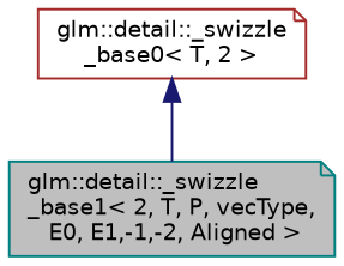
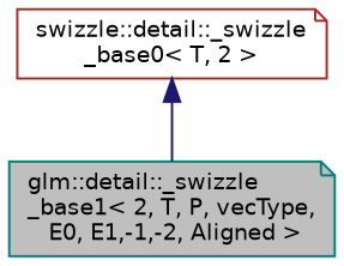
  digraph {
    node [fontname=Helvetica fontsize=10 shape=note style=filled]
    n1 [color=teal fillcolor=grey75 fontcolor=black height=0.2 label="glm::detail::_swizzle\l_base1\< 2, T, P, vecType,\l E0, E1,-1,-2, Aligned \>" width=0.4]
-   n2 [color=brown fillcolor=white height=0.2 label="glm::detail::_swizzle\l_base0\< T, 2 \>" width=0.4]
+   n2 [color=brown fillcolor=white height=0.2 label="swizzle::detail::_swizzle\l_base0\< T, 2 \>" width=0.4]
    n2 -> n1 [color=midnightblue dir=back fontname=Helvetica fontsize=10 labelfontname=Helvetica labelfontsize=10 style=solid]
  }
